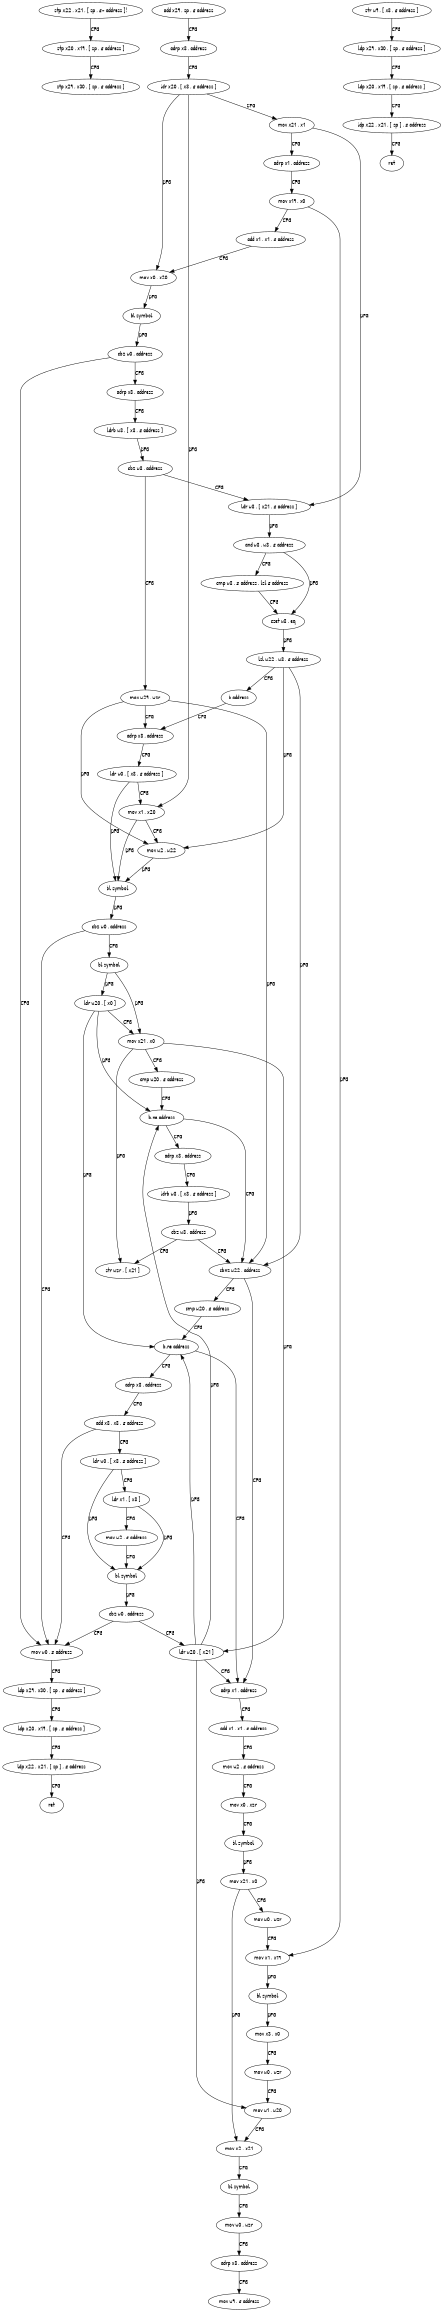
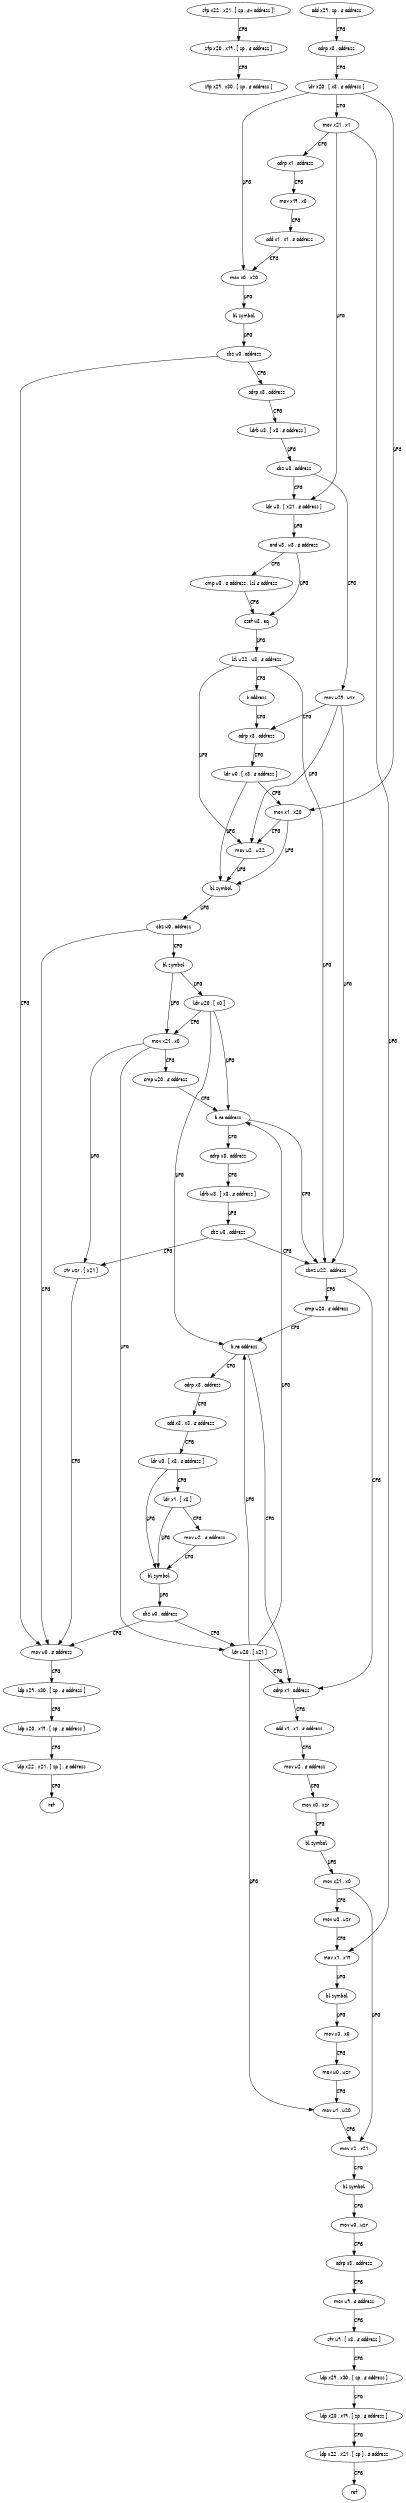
  digraph {
    fontname="Patrick Hand"
    node [fontname="Patrick Hand"]
    edge [fontname="Patrick Hand"]
    n1 [label="stp x22 , x21 , [ sp , #- address ]!"]
    n2 [label="stp x20 , x19 , [ sp , # address ]"]
    n3 [label="stp x29 , x30 , [ sp , # address ]"]
    n4 [label="add x29 , sp , # address"]
    n5 [label="adrp x8 , address"]
    n6 [label="ldr x20 , [ x8 , # address ]"]
    n7 [label="mov x21 , x1"]
    n8 [label="mov x0 , x20"]
    n9 [label="mov x1 , x20"]
    n10 [label="adrp x1 , address"]
    n11 [label="ldr w8 , [ x21 , # address ]"]
    n12 [label="bl symbol"]
    n13 [label="mov w2 , w22"]
    n14 [label="bl symbol"]
    n15 [label="mov x19 , x0"]
    n16 [label="and w8 , w8 , # address"]
    n17 [label="add x1 , x1 , # address"]
    n18 [label="mov x1 , x19"]
    n19 [label="bl symbol"]
    n20 [label="cbz w0 , address"]
    n21 [label="mov w0 , # address"]
    n22 [label="adrp x8 , address"]
    n23 [label="ldp x29 , x30 , [ sp , # address ]"]
    n24 [label="ldrb w8 , [ x8 , # address ]"]
    n25 [label="ldp x20 , x19 , [ sp , # address ]"]
    n26 [label="cbz w8 , address"]
    n27 [label="ldp x22 , x21 , [ sp ] , # address"]
    n28 [label=ret]
    n29 [label="mov w29 , wzr"]
    n30 [label="adrp x8 , address"]
    n31 [label="cbnz w22 , address"]
    n32 [label="ldr w0 , [ x8 , # address ]"]
    n33 [label="adrp x1 , address"]
    n34 [label="cmp w20 , # address"]
    n35 [label="cmp w8 , # address , lsl # address"]
    n36 [label="cset w8 , eq"]
    n37 [label="lsl w22 , w8 , # address"]
    n38 [label="b address"]
    n39 [label="bl symbol"]
    n40 [label="ldr w20 , [ x0 ]"]
    n41 [label="mov x21 , x0"]
    n42 [label="b.ne address"]
    n43 [label="b.ne address"]
    n44 [label="cmp w20 , # address"]
    n45 [label="str wzr , [ x21 ]"]
    n46 [label="ldr w20 , [ x21 ]"]
    n47 [label="adrp x8 , address"]
    n48 [label="mov w1 , w20"]
    n49 [label="mov x2 , x21"]
    n50 [label="adrp x8 , address"]
    n51 [label="ldrb w8 , [ x8 , # address ]"]
    n52 [label="add x1 , x1 , # address"]
    n53 [label="cbz w8 , address"]
    n54 [label="cbz w0 , address"]
    n55 [label="mov w2 , # address"]
    n56 [label="mov x0 , xzr"]
    n57 [label="bl symbol"]
    n58 [label="mov x21 , x0"]
    n59 [label="mov w0 , wzr"]
    n60 [label="bl symbol"]
    n61 [label="mov x3 , x0"]
    n62 [label="mov w0 , wzr"]
    n63 [label="mov w0 , wzr"]
    n64 [label="adrp x8 , address"]
    n65 [label="mov w9 , # address"]
    n66 [label="str w9 , [ x8 , # address ]"]
    n67 [label="ldp x29 , x30 , [ sp , # address ]"]
    n68 [label="ldp x20 , x19 , [ sp , # address ]"]
    n69 [label="ldp x22 , x21 , [ sp ] , # address"]
    n70 [label=ret]
    n71 [label="add x8 , x8 , # address"]
    n72 [label="ldr w0 , [ x8 , # address ]"]
    n73 [label="ldr x1 , [ x8 ]"]
    n74 [label="bl symbol"]
    n75 [label="mov w2 , # address"]
    n76 [label="cbz w0 , address"]
    n1 -> n2 [label=CFG]
    n2 -> n3 [label=CFG]
    n4 -> n5 [label=CFG]
    n5 -> n6 [label=CFG]
    n6 -> n7 [label=CFG]
    n6 -> n8 [label=DFG]
    n6 -> n9 [label=DFG]
    n7 -> n10 [label=CFG]
    n7 -> n11 [label=DFG]
    n8 -> n12 [label=DFG]
    n9 -> n13 [label=CFG]
    n9 -> n14 [label=DFG]
    n10 -> n15 [label=CFG]
    n11 -> n16 [label=DFG]
    n12 -> n20 [label=DFG]
    n13 -> n14 [label=DFG]
    n14 -> n54 [label=DFG]
    n15 -> n17 [label=CFG]
-   n15 -> n18 [label=DFG]
+   n7 -> n18 [label=DFG]
    n16 -> n35 [label=CFG]
    n16 -> n36 [label=DFG]
    n17 -> n8 [label=CFG]
    n18 -> n19 [label=DFG]
    n19 -> n61 [label=DFG]
    n20 -> n21 [label=CFG]
    n20 -> n22 [label=CFG]
    n21 -> n23 [label=CFG]
    n22 -> n24 [label=CFG]
    n23 -> n25 [label=CFG]
    n24 -> n26 [label=DFG]
    n25 -> n27 [label=CFG]
    n26 -> n11 [label=CFG]
    n26 -> n29 [label=CFG]
    n27 -> n28 [label=CFG]
    n29 -> n13 [label=DFG]
    n29 -> n30 [label=CFG]
    n29 -> n31 [label=DFG]
    n30 -> n32 [label=CFG]
    n31 -> n33 [label=CFG]
    n31 -> n34 [label=CFG]
    n32 -> n9 [label=CFG]
    n32 -> n14 [label=DFG]
    n33 -> n52 [label=CFG]
    n34 -> n43 [label=CFG]
    n35 -> n36 [label=CFG]
    n36 -> n37 [label=DFG]
    n37 -> n13 [label=DFG]
    n37 -> n31 [label=DFG]
    n37 -> n38 [label=CFG]
    n38 -> n30 [label=CFG]
    n39 -> n40 [label=DFG]
    n39 -> n41 [label=DFG]
    n40 -> n41 [label=CFG]
    n40 -> n42 [label=DFG]
    n40 -> n43 [label=DFG]
    n41 -> n44 [label=CFG]
    n41 -> n45 [label=DFG]
    n41 -> n46 [label=DFG]
    n42 -> n31 [label=CFG]
    n42 -> n47 [label=CFG]
    n43 -> n33 [label=CFG]
    n43 -> n50 [label=CFG]
    n44 -> n42 [label=CFG]
-   n71 -> n21 [label=CFG]
+   n45 -> n21 [label=CFG]
    n46 -> n33 [label=CFG]
    n46 -> n42 [label=DFG]
    n46 -> n43 [label=DFG]
    n46 -> n48 [label=DFG]
    n47 -> n51 [label=CFG]
    n48 -> n49 [label=CFG]
    n49 -> n60 [label=CFG]
    n50 -> n71 [label=CFG]
    n51 -> n53 [label=DFG]
    n52 -> n55 [label=CFG]
    n53 -> n31 [label=CFG]
    n53 -> n45 [label=CFG]
    n54 -> n21 [label=CFG]
    n54 -> n39 [label=CFG]
    n55 -> n56 [label=CFG]
    n56 -> n57 [label=CFG]
    n57 -> n58 [label=DFG]
    n58 -> n49 [label=DFG]
    n58 -> n59 [label=CFG]
    n59 -> n18 [label=CFG]
    n60 -> n63 [label=CFG]
    n61 -> n62 [label=CFG]
    n62 -> n48 [label=CFG]
    n63 -> n64 [label=CFG]
    n64 -> n65 [label=CFG]
+   n65 -> n66 [label=CFG]
    n66 -> n67 [label=CFG]
    n67 -> n68 [label=CFG]
    n68 -> n69 [label=CFG]
    n69 -> n70 [label=CFG]
    n71 -> n72 [label=CFG]
    n72 -> n73 [label=CFG]
    n72 -> n74 [label=DFG]
    n73 -> n74 [label=DFG]
    n73 -> n75 [label=CFG]
    n74 -> n76 [label=DFG]
    n75 -> n74 [label=CFG]
    n76 -> n21 [label=CFG]
    n76 -> n46 [label=CFG]
  }
